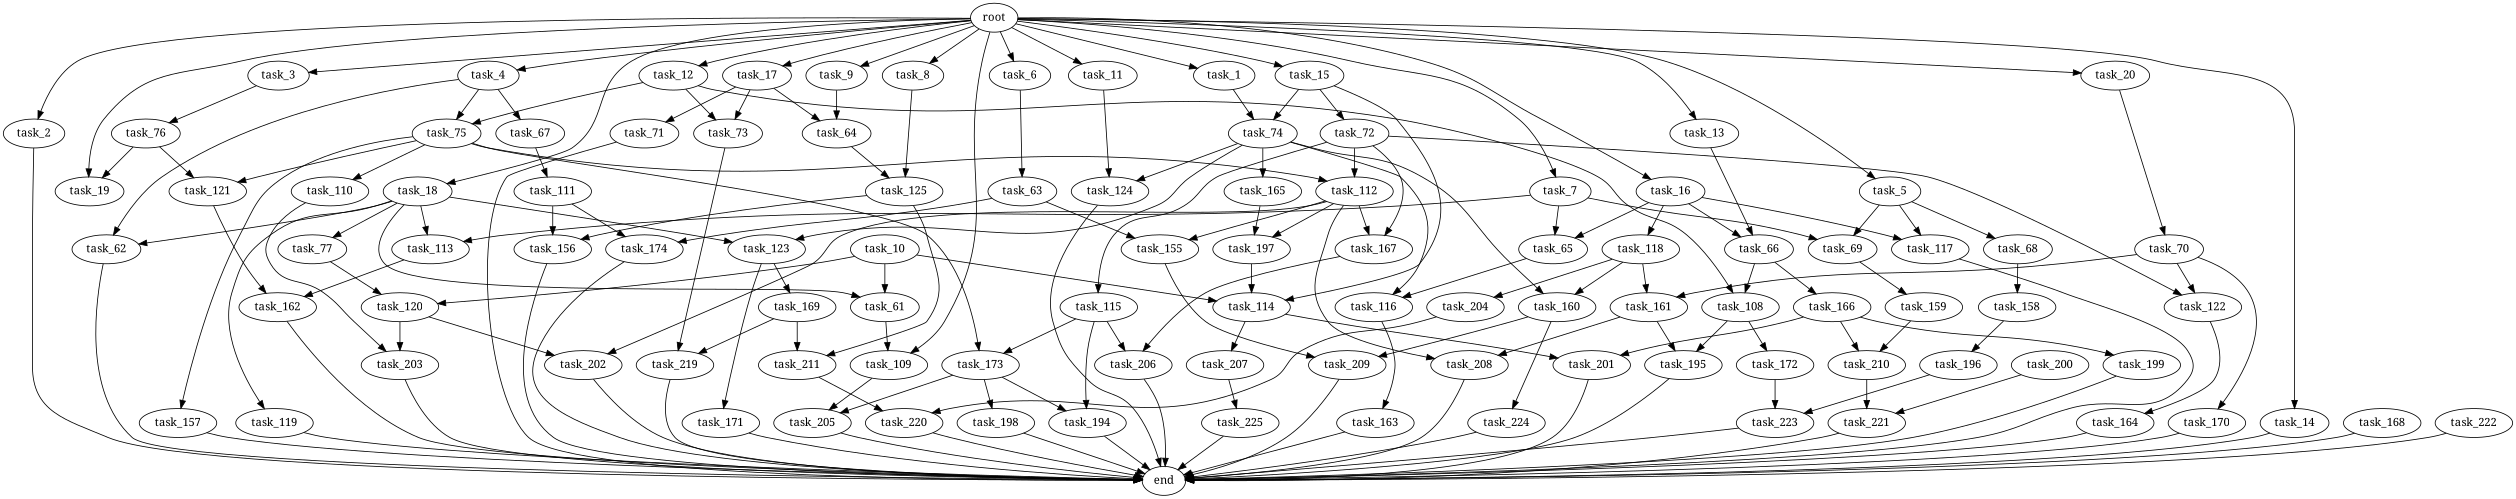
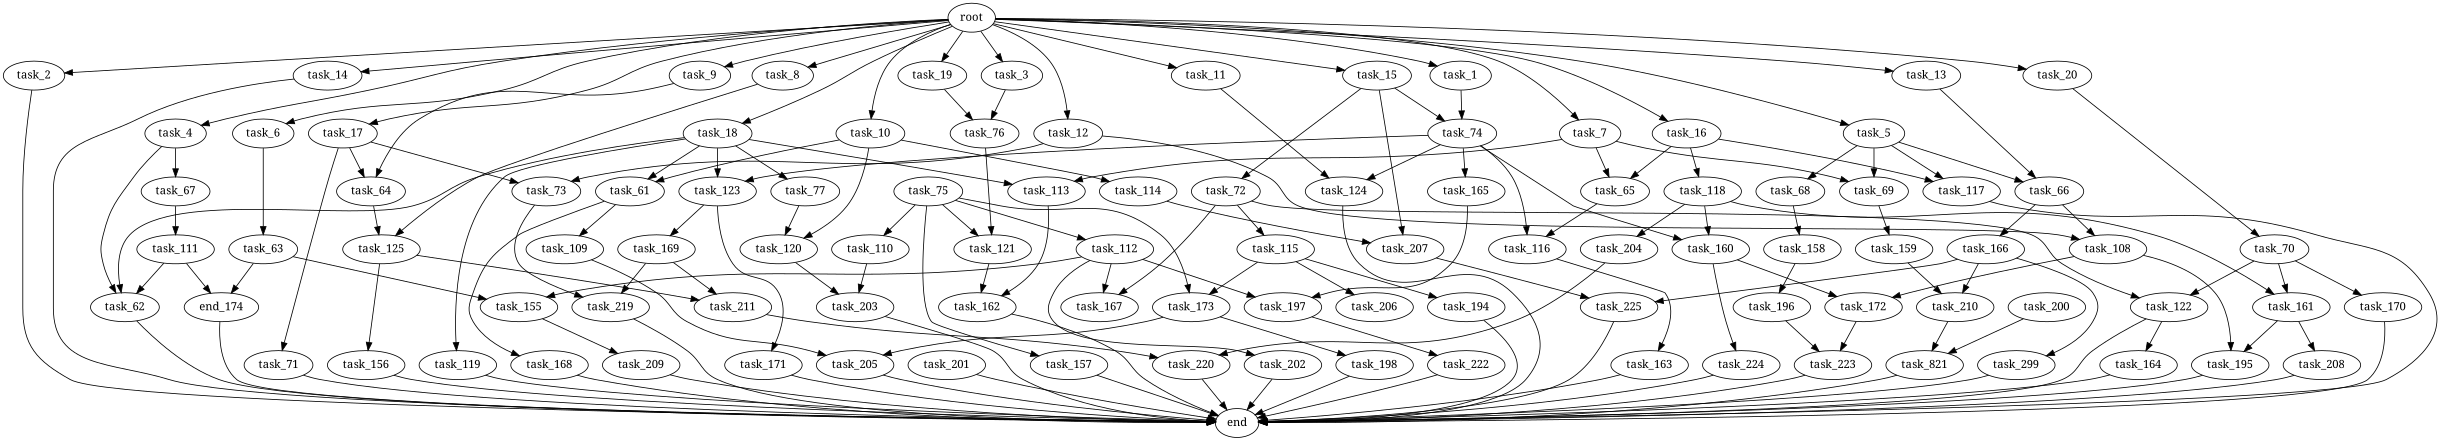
  digraph {
    fontname="Noto Serif"
    node [fontname="Noto Serif"]
    edge [fontname="Noto Serif"]
    root
    task_1
    task_2
    task_3
    task_4
    task_5
    task_6
    task_7
    task_8
    task_9
    task_10
    task_11
    task_12
    task_13
    task_14
    task_15
    task_16
    task_17
    task_18
    task_19
    task_20
    task_74
    end
    task_76
    task_62
    task_67
    task_75
    task_68
    task_69
    task_117
    task_63
    task_65
    task_113
    task_125
    task_64
    task_61
    task_114
    task_120
    task_124
    task_73
    task_108
    task_66
    task_72
    task_118
    task_71
    task_77
    task_119
    task_123
    task_70
    task_116
    task_160
    task_165
    task_121
    task_111
    task_112
    task_110
    task_157
    task_173
    task_158
    task_159
    task_155
-   task_174
+   task_174 [label=end_174]
    task_162
    task_156
    task_211
    task_109
    task_168
    task_201
    task_207
    task_203
    task_202
    task_219
    task_172
    task_195
    task_166
    task_122
    task_115
    task_167
    task_161
    task_204
    task_169
    task_171
    task_170
    task_205
    task_209
    task_163
    task_210
-   task_199
+   task_199 [label=task_299]
    task_225
    task_196
    task_164
    task_208
    task_197
    task_194
    task_206
    task_224
    task_198
    task_223
    task_222
    task_220
-   task_221
+   task_221 [label=task_821]
    task_200
    root -> task_1
    root -> task_2
    root -> task_3
    root -> task_4
    root -> task_5
    root -> task_6
    root -> task_7
    root -> task_8
    root -> task_9
-   root -> task_109
+   root -> task_10
    root -> task_11
    root -> task_12
    root -> task_13
    root -> task_14
    root -> task_15
    root -> task_16
    root -> task_17
    root -> task_18
    root -> task_19
    root -> task_20
    task_1 -> task_74
    task_2 -> end
    task_3 -> task_76
    task_4 -> task_62
    task_4 -> task_67
-   task_4 -> task_75
    task_5 -> task_68
    task_5 -> task_69
    task_5 -> task_117
    task_6 -> task_63
    task_7 -> task_69
    task_7 -> task_65
    task_7 -> task_113
    task_8 -> task_125
    task_9 -> task_64
    task_10 -> task_61
    task_10 -> task_114
    task_10 -> task_120
    task_11 -> task_124
-   task_12 -> task_75
    task_12 -> task_73
    task_12 -> task_108
    task_13 -> task_66
    task_14 -> end
    task_15 -> task_74
-   task_15 -> task_114
+   task_15 -> task_207
    task_15 -> task_72
    task_16 -> task_117
    task_16 -> task_65
-   task_16 -> task_66
+   task_5 -> task_66
    task_16 -> task_118
    task_17 -> task_64
    task_17 -> task_73
    task_17 -> task_71
    task_18 -> task_62
    task_18 -> task_113
    task_18 -> task_61
    task_18 -> task_77
    task_18 -> task_119
    task_18 -> task_123
-   task_76 -> task_19
+   task_19 -> task_76
    task_20 -> task_70
    task_74 -> task_124
    task_74 -> task_123
    task_74 -> task_116
    task_74 -> task_160
    task_74 -> task_165
    task_76 -> task_121
    task_62 -> end
    task_67 -> task_111
    task_75 -> task_121
    task_75 -> task_112
    task_75 -> task_110
    task_75 -> task_157
    task_75 -> task_173
    task_68 -> task_158
    task_69 -> task_159
    task_117 -> end
    task_63 -> task_155
    task_63 -> task_174
    task_65 -> task_116
    task_113 -> task_162
    task_125 -> task_156
    task_125 -> task_211
    task_64 -> task_125
    task_61 -> task_109
-   task_114 -> task_201
+   task_61 -> task_168
    task_114 -> task_207
    task_120 -> task_203
-   task_120 -> task_202
    task_124 -> end
    task_73 -> task_219
    task_108 -> task_172
    task_108 -> task_195
    task_66 -> task_108
    task_66 -> task_166
-   task_72 -> task_112
    task_72 -> task_122
    task_72 -> task_115
    task_72 -> task_167
    task_118 -> task_160
    task_118 -> task_161
    task_118 -> task_204
    task_71 -> end
    task_77 -> task_120
    task_119 -> end
    task_123 -> task_169
    task_123 -> task_171
    task_70 -> task_122
    task_70 -> task_161
    task_70 -> task_170
    task_116 -> task_163
-   task_160 -> task_209
+   task_160 -> task_172
    task_160 -> task_224
    task_165 -> task_197
    task_121 -> task_162
    task_111 -> task_174
-   task_111 -> task_156
+   task_111 -> task_62
    task_112 -> task_155
    task_112 -> task_202
    task_112 -> task_167
-   task_112 -> task_208
    task_112 -> task_197
    task_110 -> task_203
    task_157 -> end
    task_173 -> task_205
-   task_173 -> task_194
    task_173 -> task_198
    task_158 -> task_196
    task_159 -> task_210
    task_155 -> task_209
    task_174 -> end
    task_162 -> end
    task_156 -> end
    task_211 -> task_220
    task_109 -> task_205
    task_168 -> end
    task_201 -> end
    task_207 -> task_225
    task_203 -> end
    task_202 -> end
    task_219 -> end
    task_172 -> task_223
    task_195 -> end
    task_166 -> task_210
    task_166 -> task_199
-   task_166 -> task_201
+   task_166 -> task_225
    task_122 -> task_164
    task_115 -> task_173
    task_115 -> task_194
    task_115 -> task_206
-   task_167 -> task_206
    task_161 -> task_195
    task_161 -> task_208
    task_204 -> task_220
    task_169 -> task_211
    task_169 -> task_219
    task_171 -> end
    task_170 -> end
    task_205 -> end
    task_209 -> end
    task_163 -> end
    task_210 -> task_221
    task_199 -> end
    task_225 -> end
    task_196 -> task_223
    task_164 -> end
    task_208 -> end
-   task_197 -> task_114
+   task_197 -> task_222
    task_194 -> end
-   task_206 -> end
+   task_122 -> end
    task_224 -> end
    task_198 -> end
    task_223 -> end
    task_222 -> end
    task_220 -> end
    task_221 -> end
    task_200 -> task_221
  }
